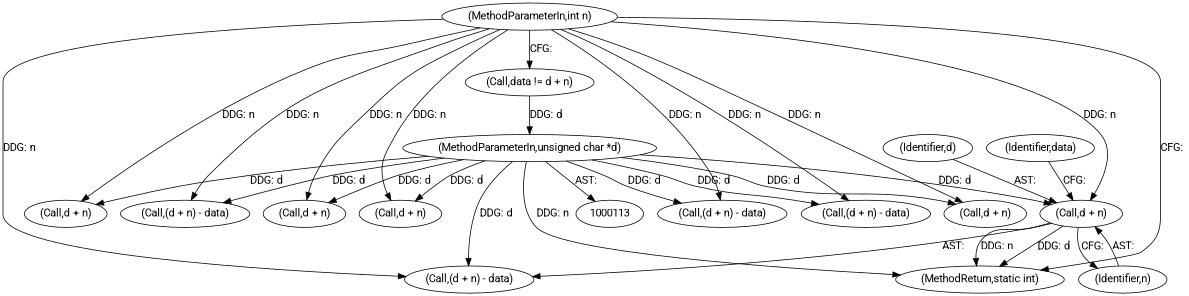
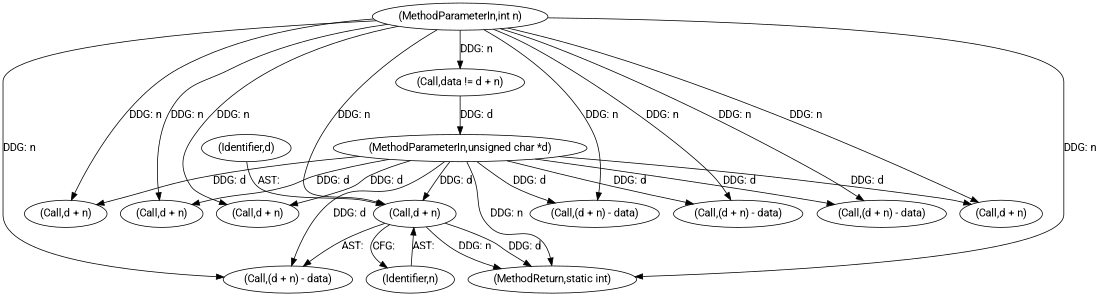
  digraph {
    fontname=Roboto
    node [fontname=Roboto]
    edge [fontname=Roboto]
    n1 [label="(Call,d + n)"]
    n2 [label="(Call,(d + n) - data)"]
    n3 [label="(MethodReturn,static int)"]
    n4 [label="(Identifier,n)"]
    n5 [label="(MethodParameterIn,unsigned char *d)"]
    n6 [label="(Call,d + n)"]
    n7 [label="(Call,(d + n) - data)"]
    n8 [label="(Call,d + n)"]
    n9 [label="(Call,d + n)"]
    n10 [label="(Call,(d + n) - data)"]
    n11 [label="(Call,(d + n) - data)"]
    n12 [label="(Call,d + n)"]
-   1000113
    n14 [label="(Call,data != d + n)"]
    n15 [label="(MethodParameterIn,int n)"]
    n16 [label="(Identifier,d)"]
-   n17 [label="(Identifier,data)"]
    n1 -> n2 [label="AST: "]
    n1 -> n3 [label="DDG: n"]
    n1 -> n3 [label="DDG: d"]
    n1 -> n4 [label="CFG: "]
    n4 -> n1 [label="AST: "]
    n5 -> n1 [label="DDG: d"]
    n5 -> n2 [label="DDG: d"]
    n5 -> n3 [label="DDG: n"]
    n5 -> n6 [label="DDG: d"]
    n5 -> n7 [label="DDG: d"]
    n5 -> n8 [label="DDG: d"]
    n5 -> n9 [label="DDG: d"]
    n5 -> n10 [label="DDG: d"]
    n5 -> n11 [label="DDG: d"]
    n5 -> n12 [label="DDG: d"]
-   n5 -> 1000113 [label="AST: "]
    n14 -> n5 [label="DDG: d"]
    n15 -> n1 [label="DDG: n"]
    n15 -> n2 [label="DDG: n"]
-   n15 -> n3 [label="CFG: "]
+   n15 -> n3 [label="DDG: n"]
    n15 -> n6 [label="DDG: n"]
    n15 -> n7 [label="DDG: n"]
    n15 -> n8 [label="DDG: n"]
    n15 -> n9 [label="DDG: n"]
    n15 -> n10 [label="DDG: n"]
    n15 -> n11 [label="DDG: n"]
    n15 -> n12 [label="DDG: n"]
-   n15 -> n14 [label="CFG: "]
+   n15 -> n14 [label="DDG: n"]
    n16 -> n1 [label="AST: "]
-   n17 -> n1 [label="CFG: "]
  }
